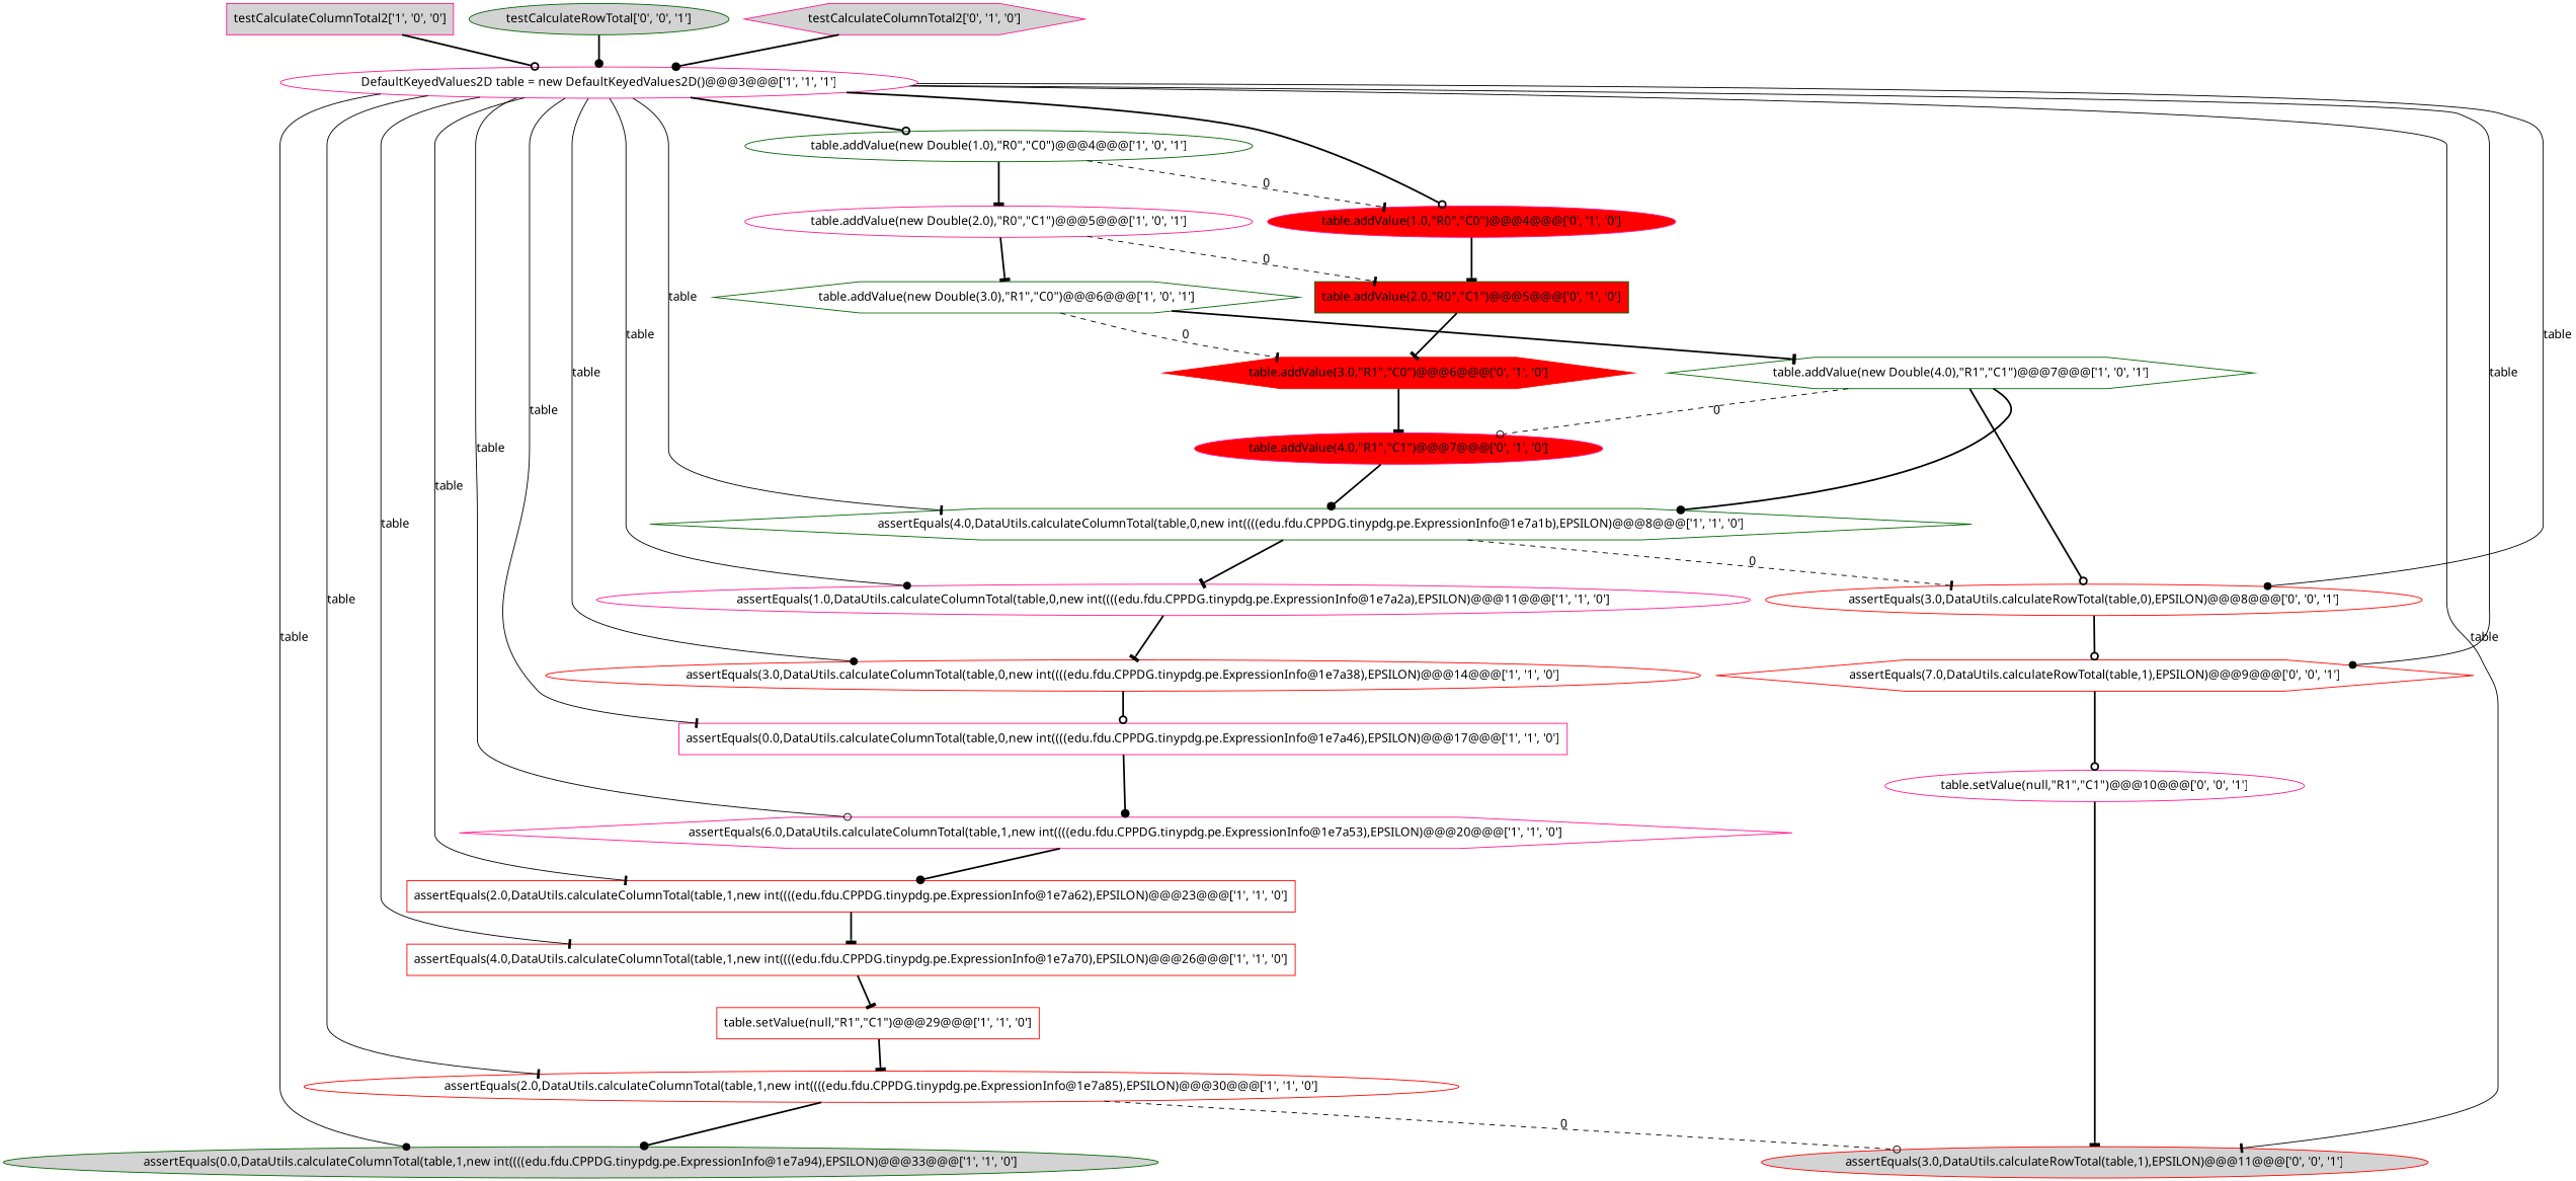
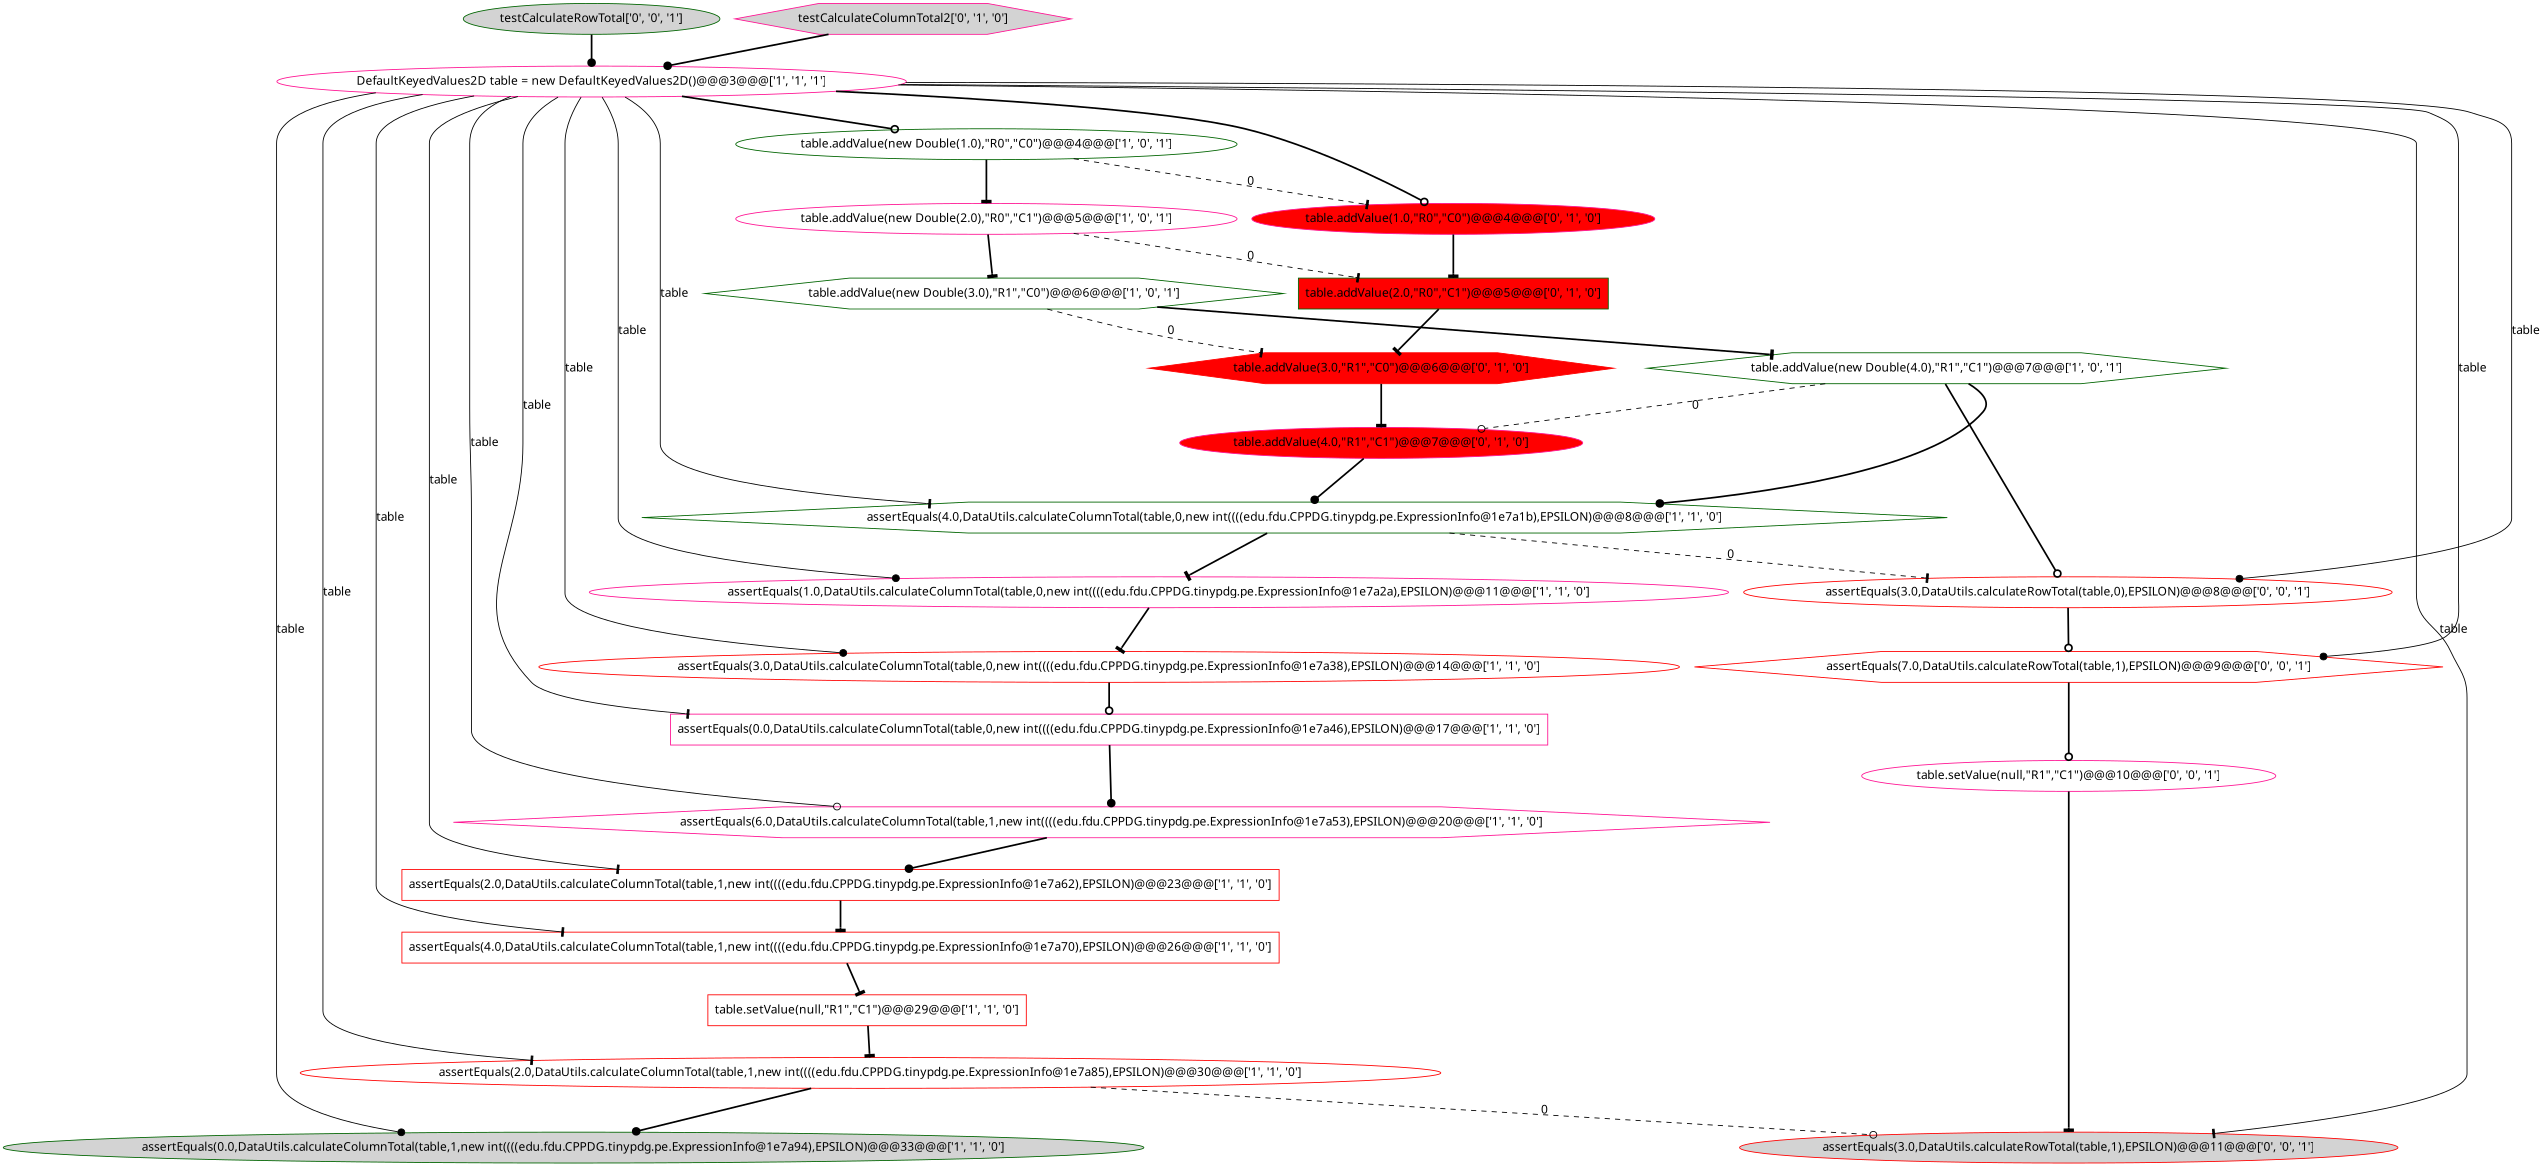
  digraph {
    fontname="Noto Sans"
    node [fillcolor=white shape=ellipse style=filled color=deeppink fontname="Noto Sans"]
    edge [style=bold arrowhead=tee fontname="Noto Sans"]
    n1 [label="DefaultKeyedValues2D table = new DefaultKeyedValues2D()@@@3@@@['1', '1', '1']"]
    n2 [label="assertEquals(3.0,DataUtils.calculateColumnTotal(table,0,new int((((edu.fdu.CPPDG.tinypdg.pe.ExpressionInfo@1e7a38),EPSILON)@@@14@@@['1', '1', '0']" color=red]
    n3 [fillcolor=lightgray label="assertEquals(0.0,DataUtils.calculateColumnTotal(table,1,new int((((edu.fdu.CPPDG.tinypdg.pe.ExpressionInfo@1e7a94),EPSILON)@@@33@@@['1', '1', '0']" color=darkgreen]
    n4 [label="assertEquals(0.0,DataUtils.calculateColumnTotal(table,0,new int((((edu.fdu.CPPDG.tinypdg.pe.ExpressionInfo@1e7a46),EPSILON)@@@17@@@['1', '1', '0']" shape=box]
    n5 [label="assertEquals(1.0,DataUtils.calculateColumnTotal(table,0,new int((((edu.fdu.CPPDG.tinypdg.pe.ExpressionInfo@1e7a2a),EPSILON)@@@11@@@['1', '1', '0']"]
    n6 [label="table.addValue(new Double(1.0),\"R0\",\"C0\")@@@4@@@['1', '0', '1']" color=darkgreen]
    n7 [label="assertEquals(2.0,DataUtils.calculateColumnTotal(table,1,new int((((edu.fdu.CPPDG.tinypdg.pe.ExpressionInfo@1e7a85),EPSILON)@@@30@@@['1', '1', '0']" color=red]
    n8 [fillcolor=lightgray label="assertEquals(3.0,DataUtils.calculateRowTotal(table,1),EPSILON)@@@11@@@['0', '0', '1']" color=red]
    n9 [label="assertEquals(2.0,DataUtils.calculateColumnTotal(table,1,new int((((edu.fdu.CPPDG.tinypdg.pe.ExpressionInfo@1e7a62),EPSILON)@@@23@@@['1', '1', '0']" shape=box color=red]
    n10 [label="assertEquals(4.0,DataUtils.calculateColumnTotal(table,0,new int((((edu.fdu.CPPDG.tinypdg.pe.ExpressionInfo@1e7a1b),EPSILON)@@@8@@@['1', '1', '0']" shape=hexagon color=darkgreen]
    n11 [label="assertEquals(3.0,DataUtils.calculateRowTotal(table,0),EPSILON)@@@8@@@['0', '0', '1']" color=red]
    n12 [label="assertEquals(6.0,DataUtils.calculateColumnTotal(table,1,new int((((edu.fdu.CPPDG.tinypdg.pe.ExpressionInfo@1e7a53),EPSILON)@@@20@@@['1', '1', '0']" shape=hexagon]
    n13 [label="assertEquals(4.0,DataUtils.calculateColumnTotal(table,1,new int((((edu.fdu.CPPDG.tinypdg.pe.ExpressionInfo@1e7a70),EPSILON)@@@26@@@['1', '1', '0']" shape=box color=red]
    n14 [fillcolor=red label="table.addValue(1.0,\"R0\",\"C0\")@@@4@@@['0', '1', '0']"]
    n15 [label="assertEquals(7.0,DataUtils.calculateRowTotal(table,1),EPSILON)@@@9@@@['0', '0', '1']" shape=hexagon color=red]
    n16 [fillcolor=red label="table.addValue(3.0,\"R1\",\"C0\")@@@6@@@['0', '1', '0']" shape=hexagon color=red]
    n17 [fillcolor=red label="table.addValue(4.0,\"R1\",\"C1\")@@@7@@@['0', '1', '0']"]
    n18 [label="table.addValue(new Double(4.0),\"R1\",\"C1\")@@@7@@@['1', '0', '1']" shape=hexagon color=darkgreen]
    n19 [label="table.addValue(new Double(2.0),\"R0\",\"C1\")@@@5@@@['1', '0', '1']"]
    n20 [label="table.setValue(null,\"R1\",\"C1\")@@@10@@@['0', '0', '1']"]
-   n21 [fillcolor=lightgray label="testCalculateColumnTotal2['1', '0', '0']" shape=box]
    n22 [fillcolor=lightgray label="testCalculateRowTotal['0', '0', '1']" color=darkgreen]
    n23 [label="table.addValue(new Double(3.0),\"R1\",\"C0\")@@@6@@@['1', '0', '1']" shape=hexagon color=darkgreen]
    n24 [fillcolor=red label="table.addValue(2.0,\"R0\",\"C1\")@@@5@@@['0', '1', '0']" shape=box color=darkgreen]
    n25 [label="table.setValue(null,\"R1\",\"C1\")@@@29@@@['1', '1', '0']" shape=box color=red]
    n26 [fillcolor=lightgray label="testCalculateColumnTotal2['0', '1', '0']" shape=hexagon]
    n1 -> n2 [label=table style=solid arrowhead=dot]
    n1 -> n3 [label=table style=solid arrowhead=dot]
    n1 -> n4 [label=table style=solid]
    n1 -> n5 [label=table style=solid arrowhead=dot]
    n1 -> n6 [arrowhead=odot]
    n1 -> n7 [label=table style=solid]
    n1 -> n8 [label=table style=solid]
    n1 -> n9 [label=table style=solid]
    n1 -> n10 [label=table style=solid]
    n1 -> n11 [label=table style=solid arrowhead=dot]
    n1 -> n12 [label=table style=solid arrowhead=odot]
    n1 -> n13 [label=table style=solid]
    n1 -> n14 [arrowhead=odot]
    n1 -> n15 [label=table style=solid arrowhead=dot]
    n2 -> n4 [arrowhead=odot]
    n4 -> n12 [arrowhead=dot]
    n5 -> n2
    n6 -> n14 [label=0 style=dashed]
    n6 -> n19
    n7 -> n3 [arrowhead=dot]
    n7 -> n8 [label=0 style=dashed arrowhead=odot]
    n9 -> n13
    n10 -> n5
    n10 -> n11 [label=0 style=dashed]
    n11 -> n15 [arrowhead=odot]
    n12 -> n9 [arrowhead=dot]
    n13 -> n25
    n14 -> n24
    n15 -> n20 [arrowhead=odot]
    n16 -> n17
    n17 -> n10 [arrowhead=dot]
    n18 -> n10 [arrowhead=dot]
    n18 -> n11 [arrowhead=odot]
    n18 -> n17 [label=0 style=dashed arrowhead=odot]
    n19 -> n23
    n19 -> n24 [label=0 style=dashed]
    n20 -> n8
-   n21 -> n1 [arrowhead=odot]
    n22 -> n1 [arrowhead=dot]
    n23 -> n16 [label=0 style=dashed]
    n23 -> n18
    n24 -> n16
    n25 -> n7
    n26 -> n1 [arrowhead=dot]
  }
